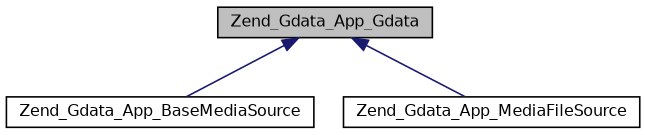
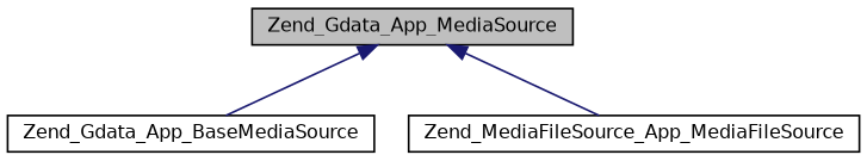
  digraph {
    node [color=black fillcolor=white fontname=Helvetica fontsize=10 shape=record style=filled]
    edge [color=midnightblue dir=back fontname=Helvetica fontsize=10 labelfontname=Helvetica labelfontsize=10 style=solid]
-   n1 [fillcolor=grey75 fontcolor=black height=0.2 label=Zend_Gdata_App_Gdata width=0.4]
+   n1 [fillcolor=grey75 fontcolor=black height=0.2 label=Zend_Gdata_App_MediaSource width=0.4]
    n2 [height=0.2 label=Zend_Gdata_App_BaseMediaSource width=0.4]
-   n3 [height=0.2 label=Zend_Gdata_App_MediaFileSource width=0.4]
+   n3 [height=0.2 label=Zend_MediaFileSource_App_MediaFileSource width=0.4]
    n1 -> n2
    n1 -> n3
  }
